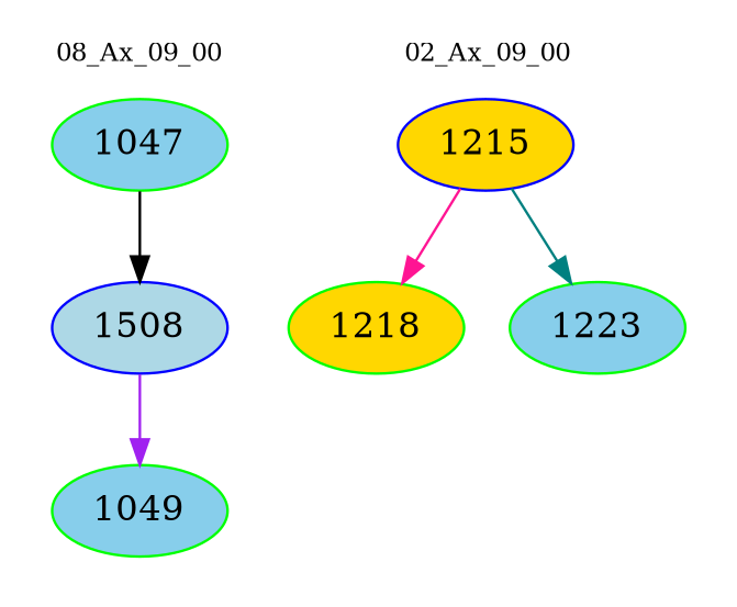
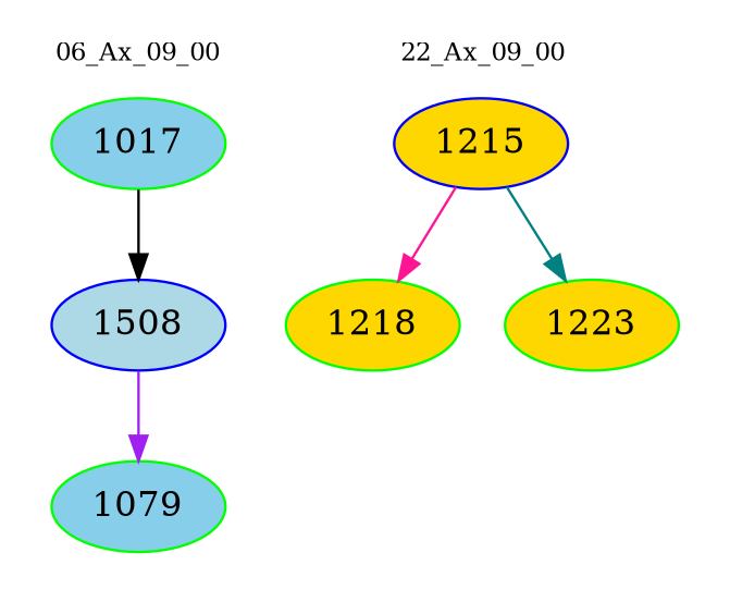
  digraph {
    node [color=green fillcolor=skyblue style=filled]
-   n1 [label=1047]
+   n1 [label=1017]
    n2 [color=blue fillcolor=lightblue label=1508]
-   n3 [label=1049]
+   n3 [label=1079]
    n4 [fillcolor=gold label=1218]
    n5 [color=blue fillcolor=gold label=1215]
-   n6 [label=1223]
+   n6 [fillcolor=gold label=1223]
    subgraph cluster_1 {
      color=white
      fontsize=10
-     label="08_Ax_09_00"
+     label="06_Ax_09_00"
      n1
      n2
      n3
    }
    subgraph cluster_2 {
      color=white
      fontsize=10
-     label="02_Ax_09_00"
+     label="22_Ax_09_00"
      n4
      n5
      n6
    }
    n1 -> n2 [color=black]
    n2 -> n3 [color=purple]
    n5 -> n4 [color=deeppink]
    n5 -> n6 [color=teal]
  }
